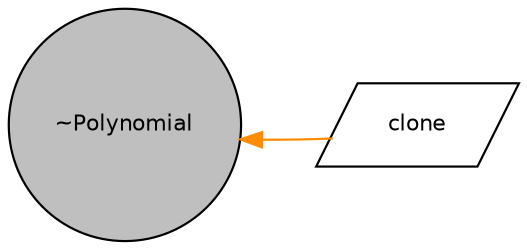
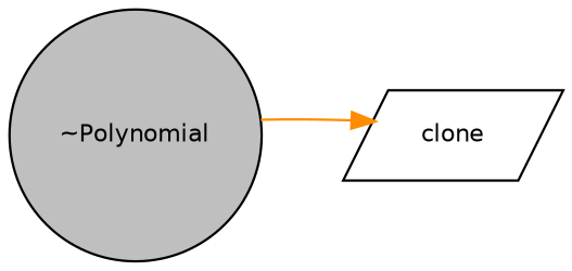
  digraph {
    rankdir=LR
    node [color=black fontname=Helvetica fontsize=10]
    n1 [fillcolor=grey75 fontcolor=black height=0.2 label="~Polynomial" shape=circle style=filled width=0.4]
    n2 [height=0.2 label=clone shape=parallelogram width=0.4]
-   n1 -> n2 [color=darkorange dir=back fontname=Helvetica fontsize=10 labelfontname=Helvetica labelfontsize=10 style=solid]
+   n2 -> n1 [color=darkorange dir=back fontname=Helvetica fontsize=10 labelfontname=Helvetica labelfontsize=10 style=solid]
  }
